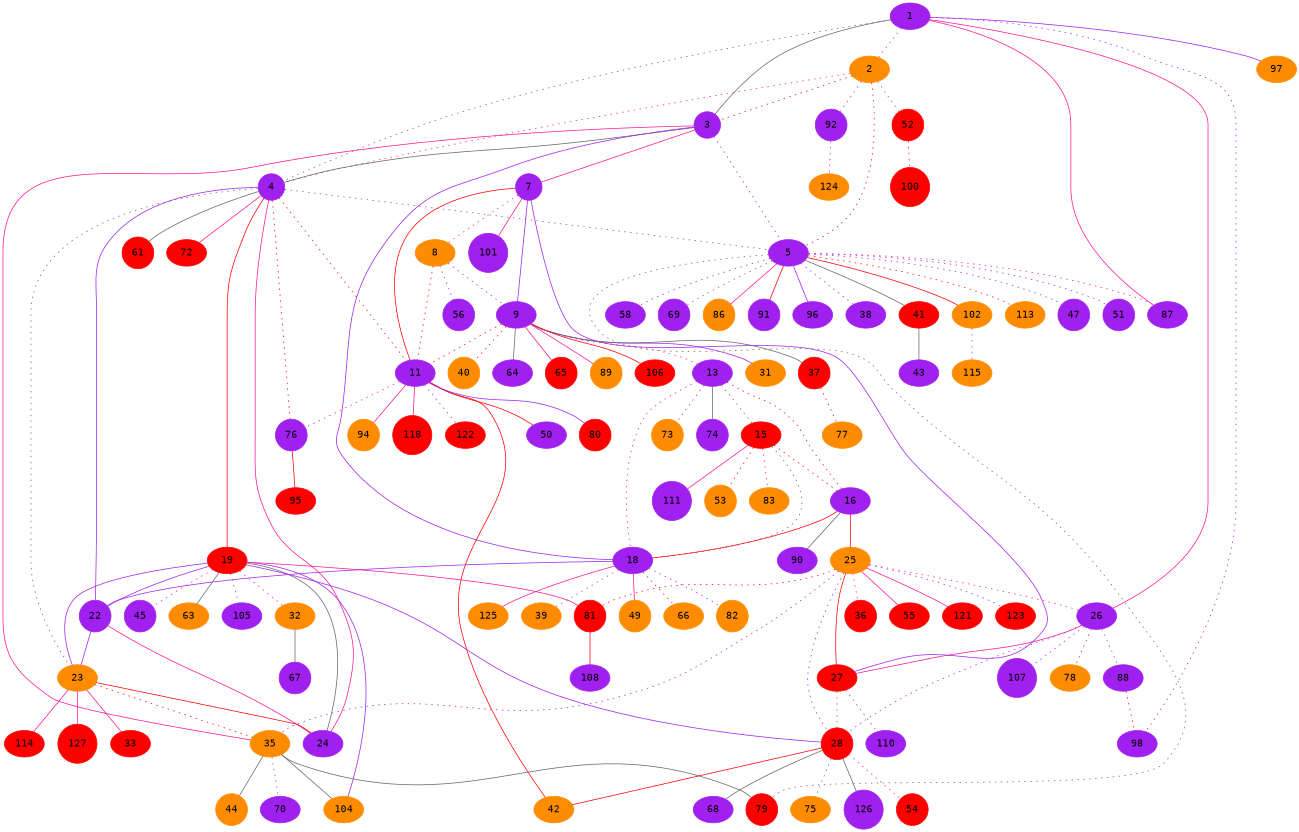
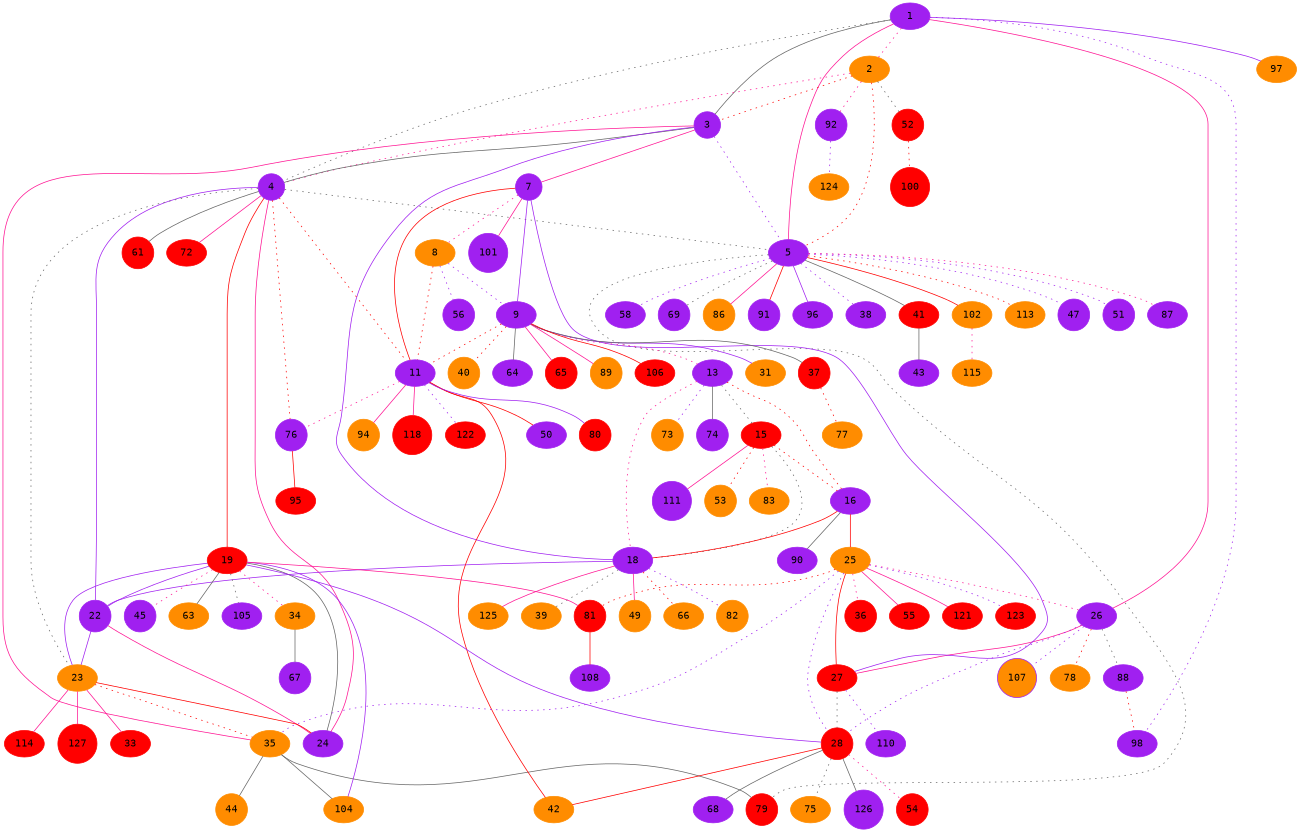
  graph {
    fontname="DejaVu Sans Mono"
    node [color=purple fontname="DejaVu Sans Mono" shape=ellipse style=filled]
    edge [color=deeppink fontname="DejaVu Sans Mono" style=solid]
    1 [super="+85"]
    2 [color=darkorange]
    3 [shape=circle super="+119"]
    4 [shape=circle super="+20"]
    5 [super="+6"]
    26 [super="+71"]
    97 [color=darkorange]
    98
    52 [color=red shape=circle]
    92 [shape=circle super="+112"]
    7 [shape=circle super="+12"]
    18 [super="+34"]
    35 [color=darkorange super="+48"]
    11 [super="+128"]
    19 [color=red super="+21"]
    22 [shape=circle super="+93"]
    23 [color=darkorange super="+62"]
    24 [super="+116"]
    61 [color=red shape=circle]
    72 [color=red]
    76 [shape=circle]
    38 [super="+46"]
    41 [color=red]
    47 [shape=circle]
    51 [shape=circle]
    58
    69 [shape=circle]
    79 [color=red shape=circle]
    86 [color=darkorange shape=circle]
    87
    91 [shape=circle]
    96
    102 [color=darkorange]
    113 [color=darkorange]
    27 [color=red super="+30"]
    28 [color=red shape=circle super="+29"]
    78 [color=darkorange]
    88 [super="+109"]
-   107 [shape=circle]
+   107 [shape=circle fillcolor=darkorange]
    100 [color=red shape=circle]
    124 [color=darkorange]
    8 [color=darkorange super="+103"]
    9 [super="+10"]
    101 [shape=circle]
    39 [color=darkorange]
    49 [color=darkorange shape=circle]
    66 [color=darkorange]
    82 [color=darkorange shape=circle]
    125 [color=darkorange]
    44 [color=darkorange shape=circle]
    104 [color=darkorange super="+120"]
-   70
    42 [color=darkorange]
    50
    80 [color=red shape=circle]
    94 [color=darkorange shape=circle]
    118 [color=red shape=circle]
    122 [color=red]
-   32 [color=darkorange]
+   32 [color=darkorange label=34]
    45 [shape=circle]
    63 [color=darkorange]
    81 [color=red shape=circle super="+84"]
    105
    33 [color=red]
    114 [color=red]
    127 [color=red shape=circle]
    95 [color=red]
    43
    115 [color=darkorange]
    56 [shape=circle]
    13 [super="+14"]
    31 [color=darkorange]
    37 [color=red shape=circle super="+57"]
    40 [color=darkorange shape=circle]
    64
    65 [color=red shape=circle]
    89 [color=darkorange shape=circle]
    106 [color=red]
    110
    15 [color=red super="+17"]
    16 [super="+60"]
    73 [color=darkorange shape=circle]
    74 [shape=circle]
    77 [color=darkorange super="+117"]
    53 [color=darkorange shape=circle]
    83 [color=darkorange super="+99"]
    111 [shape=circle]
    25 [color=darkorange super="+59"]
    90
    36 [color=red shape=circle]
    55 [color=red]
    121 [color=red]
    123 [color=red]
    54 [color=red shape=circle]
    68
    75 [color=darkorange]
    126 [shape=circle]
    67 [shape=circle]
    108
    1 -- 2 [style=dotted]
    1 -- 3 [color=gray40]
    1 -- 4 [color=gray40 style=dotted]
-   1 -- 87 [weight=2]
+   1 -- 5 [weight=2]
    1 -- 26
    1 -- 97 [color=purple]
    1 -- 98 [color=purple style=dotted]
    2 -- 3 [color=red style=dotted]
    2 -- 4 [style=dotted]
    2 -- 5 [color=red style=dotted weight=2]
    2 -- 52 [color=gray40 style=dotted]
    2 -- 92 [style=dotted]
    3 -- 4 [color=gray40]
    3 -- 5 [color=purple style=dotted weight=2]
    3 -- 7
    3 -- 18 [color=purple]
    3 -- 35
    4 -- 5 [color=gray40 style=dotted weight=2]
    4 -- 11 [color=red style=dotted]
    4 -- 19 [color=red weight=2]
    4 -- 22 [color=purple]
    4 -- 23 [color=gray40 style=dotted]
    4 -- 24
    4 -- 61 [color=gray40]
    4 -- 72
    4 -- 76 [color=red style=dotted]
    5 -- 38 [color=purple style=dotted]
    5 -- 41 [color=gray40]
    5 -- 47 [color=purple style=dotted]
    5 -- 51 [color=purple style=dotted]
    5 -- 58 [color=purple style=dotted]
    5 -- 69 [color=gray40 style=dotted]
    5 -- 79 [color=gray40 style=dotted]
    5 -- 86
    5 -- 87 [style=dotted]
    5 -- 91 [color=red]
    5 -- 96 [color=purple]
    5 -- 102 [color=red]
    5 -- 113 [color=red style=dotted]
    26 -- 27 [weight=2]
    26 -- 28 [color=purple style=dotted weight=2]
    26 -- 78 [color=red style=dotted]
    26 -- 88 [color=gray40 style=dotted]
    26 -- 107 [color=purple style=dotted]
    52 -- 100 [color=red style=dotted]
    92 -- 124 [color=purple style=dotted]
    7 -- 11 [color=red weight=2]
    7 -- 27 [color=purple]
    7 -- 8 [style=dotted weight=2]
    7 -- 9 [color=purple weight=4]
    7 -- 101
    18 -- 22 [color=purple]
    18 -- 39 [color=gray40 style=dotted]
    18 -- 49
    18 -- 66 [color=red style=dotted]
    18 -- 82 [color=purple style=dotted]
    18 -- 125
    35 -- 79 [color=gray40]
    35 -- 44 [color=gray40]
    35 -- 104 [color=gray40]
-   35 -- 70 [color=gray40 style=dotted]
    11 -- 76 [style=dotted]
    11 -- 42 [color=red]
    11 -- 50 [color=red]
    11 -- 80 [color=purple]
    11 -- 94
    11 -- 118
    11 -- 122 [color=purple style=dotted]
    19 -- 22 [color=purple weight=2]
    19 -- 23 [color=purple weight=2]
    19 -- 24 [color=gray40 weight=2]
    19 -- 28 [color=purple]
    19 -- 104 [color=purple]
    19 -- 32 [style=dotted]
    19 -- 45 [style=dotted]
    19 -- 63 [color=gray40]
    19 -- 81
    19 -- 105 [color=gray40 style=dotted]
    22 -- 23 [color=purple]
    22 -- 24
    23 -- 35 [color=red style=dotted]
    23 -- 24 [color=red]
    23 -- 33
    23 -- 114
    23 -- 127
    76 -- 95 [color=red]
    41 -- 43 [color=gray40]
    102 -- 115 [style=dotted]
    27 -- 28 [color=gray40 style=dotted weight=4]
    27 -- 110 [color=purple style=dotted]
    28 -- 42 [color=red]
    28 -- 54 [style=dotted]
    28 -- 68 [color=gray40]
    28 -- 75 [color=gray40 style=dotted]
    28 -- 126 [color=gray40]
    88 -- 98 [color=red style=dotted]
    8 -- 11 [color=red style=dotted]
    8 -- 9 [color=purple style=dotted weight=2]
    8 -- 56 [color=purple style=dotted]
    9 -- 11 [color=red style=dotted weight=2]
    9 -- 13 [style=dotted]
    9 -- 31 [color=purple]
    9 -- 37 [color=gray40]
    9 -- 40 [color=red style=dotted]
    9 -- 64 [color=gray40]
    9 -- 65
    9 -- 89
    9 -- 106 [color=red]
    32 -- 67 [color=gray40]
    81 -- 108 [color=red]
    13 -- 18 [style=dotted weight=2]
    13 -- 15 [color=gray40 style=dotted weight=4]
    13 -- 16 [color=red style=dotted weight=2]
    13 -- 73 [color=purple style=dotted]
    13 -- 74 [color=gray40]
    37 -- 77 [color=red style=dotted]
    15 -- 18 [color=gray40 style=dotted weight=2]
    15 -- 16 [color=red style=dotted weight=2]
    15 -- 53 [color=red style=dotted]
    15 -- 83 [style=dotted]
    15 -- 111
    16 -- 18 [color=red]
    16 -- 25 [color=red]
    16 -- 90 [color=gray40]
    25 -- 26 [style=dotted]
    25 -- 35 [color=purple style=dotted]
    25 -- 27 [color=red weight=2]
    25 -- 28 [color=purple style=dotted weight=2]
    25 -- 81 [color=red style=dotted]
    25 -- 36 [style=dotted]
    25 -- 55
    25 -- 121
    25 -- 123 [color=purple style=dotted]
  }
